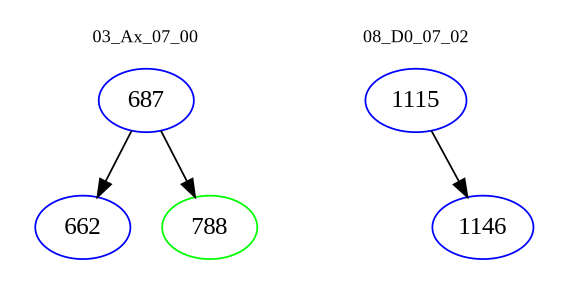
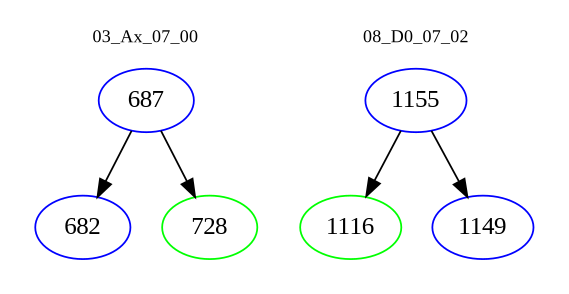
  digraph {
    fontname="Liberation Serif"
    node [color=blue fontname="Liberation Serif"]
    edge [color=black fontname="Liberation Serif"]
    n1 [label=687]
-   n2 [label=662]
-   n3 [color=green label=788]
-   n4 [label=1115]
-   n6 [label=1146]
+   n2 [label=682]
+   n3 [color=green label=728]
+   n4 [label=1155]
+   n5 [color=green label=1116]
+   n6 [label=1149]
    subgraph cluster_1 {
      color=white
      fontsize=10
      label="03_Ax_07_00"
      n1
      n2
      n3
    }
    subgraph cluster_2 {
      color=white
      fontsize=10
      label="08_D0_07_02"
      n4
+     n5
      n6
    }
    n1 -> n2
    n1 -> n3
+   n4 -> n5
    n4 -> n6
  }
